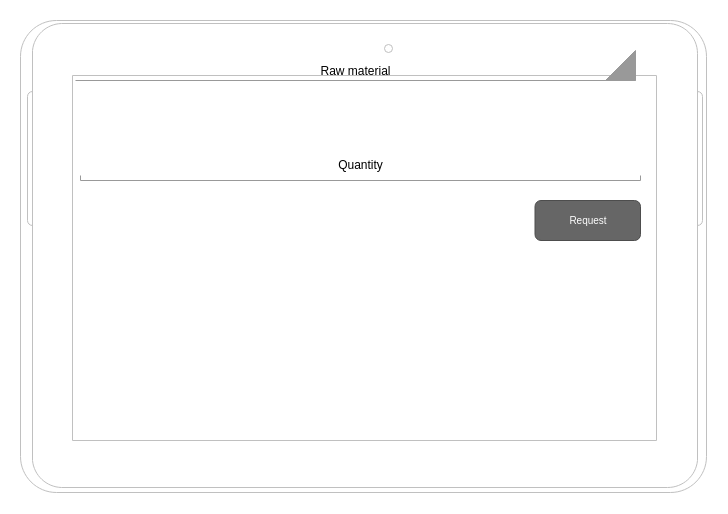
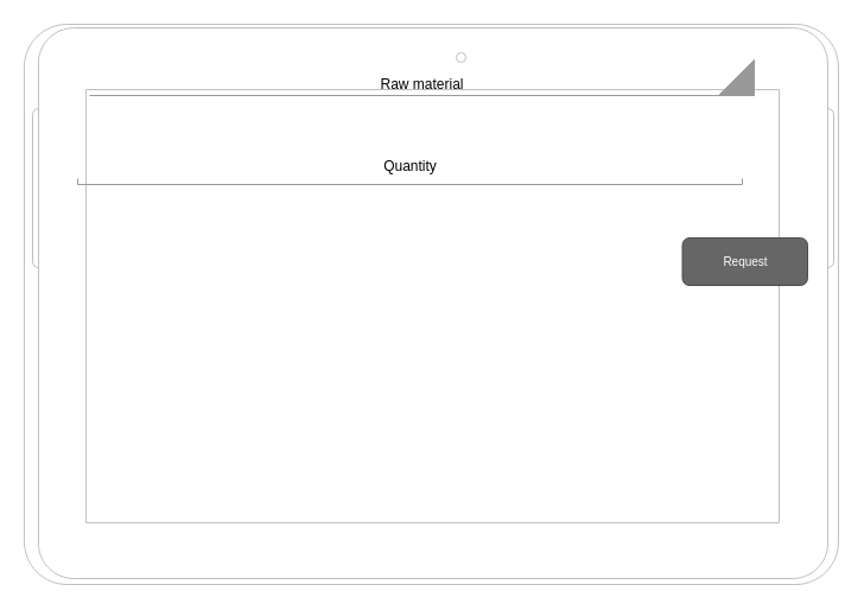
  <mxCell id="0" />
  <mxCell id="1" parent="0" />
  <mxCell id="2" value="" style="verticalLabelPosition=bottom;verticalAlign=top;html=1;shadow=0;dashed=0;strokeWidth=1;shape=mxgraph.android.tab2;strokeColor=#c0c0c0;direction=north;" vertex="1" parent="1"><mxGeometry x="20" y="20" width="686" height="472" as="geometry" /></mxCell>
  <mxCell id="3" value="Raw material" style="strokeWidth=1;html=1;shadow=0;dashed=0;shape=mxgraph.android.spinner2;align=center;fillColor=#999999;strokeColor=#999999;verticalAlign=bottom" vertex="1" parent="1"><mxGeometry x="75" y="50" width="560" height="30" as="geometry" /></mxCell>
- <mxCell id="4" value="Quantity" style="strokeWidth=1;html=1;shadow=0;dashed=0;shape=mxgraph.android.textfield;align=center;strokeColor=#999999;pointerEvents=1" vertex="1" parent="1"><mxGeometry x="80" y="150" width="560" height="30" as="geometry" /></mxCell>
- <mxCell id="5" value="Request" style="rounded=1;html=1;shadow=0;dashed=0;whiteSpace=wrap;fontSize=10;fillColor=#666666;align=center;strokeColor=#4D4D4D;fontColor=#ffffff;" vertex="1" parent="1"><mxGeometry x="534.5" y="200" width="105.5" height="40" as="geometry" /></mxCell>
+ <mxCell id="4" value="Quantity" style="strokeWidth=1;html=1;shadow=0;dashed=0;shape=mxgraph.android.textfield;align=center;strokeColor=#999999;pointerEvents=1" vertex="1" parent="1"><mxGeometry x="65" y="125" width="560" height="30" as="geometry" /></mxCell>
+ <mxCell id="5" value="Request" style="rounded=1;html=1;shadow=0;dashed=0;whiteSpace=wrap;fontSize=10;fillColor=#666666;align=center;strokeColor=#4D4D4D;fontColor=#ffffff;" vertex="1" parent="1"><mxGeometry x="574.5" y="200" width="105.5" height="40" as="geometry" /></mxCell>
